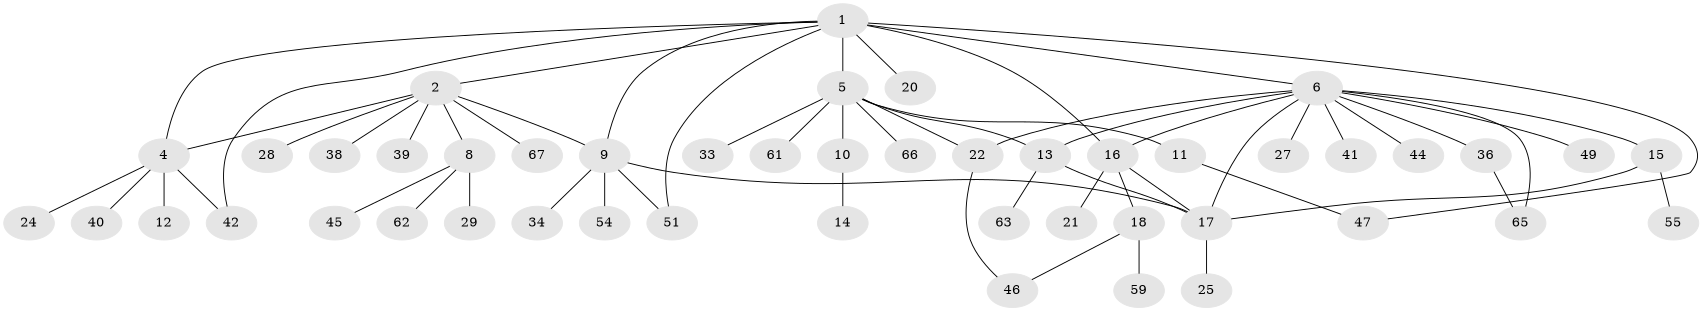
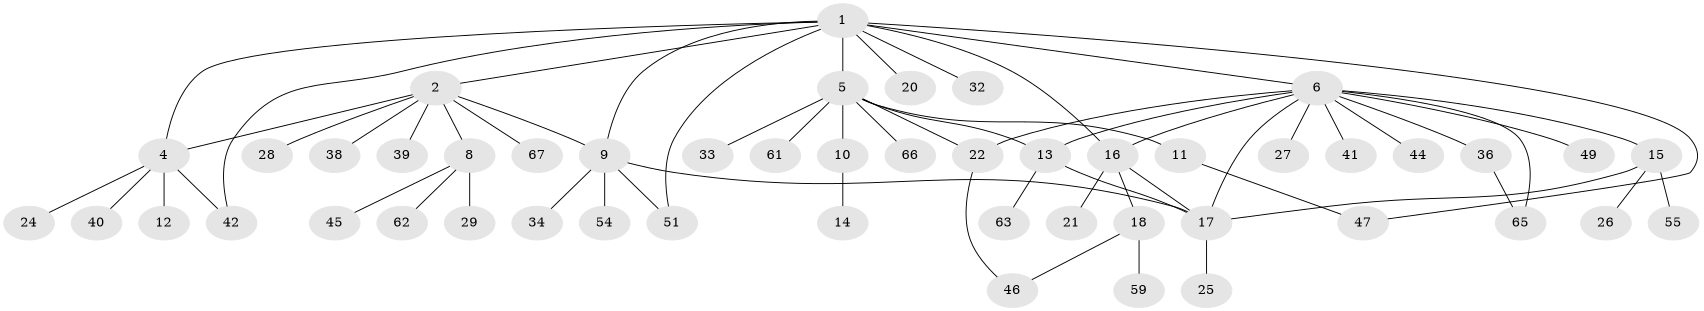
  graph {
    node [color=gray90 style=filled]
    1 [super="+57"]
    2 [super="+3"]
    4 [super="+7"]
    5 [super="+23"]
    6 [super="+58"]
    9 [super="+30"]
    16 [super="+35"]
    20
+   32
    42
    47
    51
    8 [super="+60"]
    28
    38
    39
    67
    12
    24
    40
    10
    11 [super="+53"]
    13 [super="+52"]
    22 [super="+31"]
    33
    61
    66
    15 [super="+56"]
    17 [super="+43"]
    27
    36 [super="+50"]
    41
    44
    49
    65
    34
    54
    18
    21 [super="+37"]
    29
    45 [super="+48"]
    62
    14
    63
    46 [super="+64"]
+   26
    55
    25
    59
    1 -- 2
    1 -- 4
    1 -- 5
    1 -- 6
    1 -- 9
    1 -- 16
    1 -- 20
+   1 -- 32
    1 -- 42
    1 -- 47
    1 -- 51
    2 -- 4
    2 -- 9
    2 -- 8
    2 -- 28
    2 -- 38
    2 -- 39
    2 -- 67
    4 -- 42
    4 -- 12
    4 -- 24
    4 -- 40
    5 -- 10
    5 -- 11
    5 -- 13
    5 -- 22
    5 -- 33
    5 -- 61
    5 -- 66
    6 -- 16
    6 -- 13
    6 -- 22
    6 -- 15
    6 -- 17
    6 -- 27
    6 -- 36
    6 -- 41
    6 -- 44
    6 -- 49
    6 -- 65
    9 -- 51
    9 -- 17
    9 -- 34
    9 -- 54
    16 -- 17
    16 -- 18
    16 -- 21
    8 -- 29
    8 -- 45
    8 -- 62
    10 -- 14
    11 -- 47
    13 -- 17 [weight=2]
    13 -- 63
    22 -- 46
    15 -- 17
+   15 -- 26
    15 -- 55
    17 -- 25
    36 -- 65
    18 -- 46
    18 -- 59
  }
